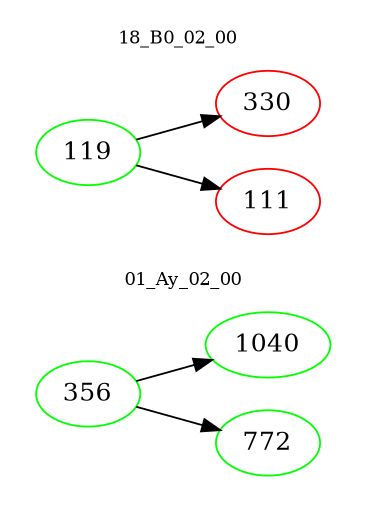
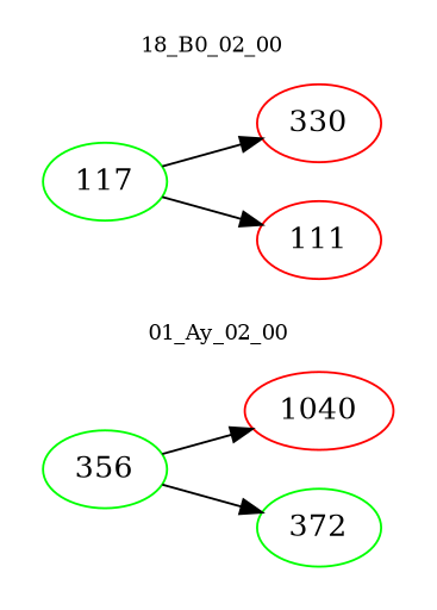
  digraph {
    rankdir=LR
    node [color=green]
    edge [color=black]
    n1 [label=356]
-   n2 [label=772]
-   n3 [label=1040]
-   n4 [label=119]
+   n2 [label=372]
+   n3 [color=red label=1040]
+   n4 [label=117]
    n5 [color=red label=111]
    n6 [color=red label=330]
    subgraph cluster_1 {
      color=white
      fontsize=10
      label="01_Ay_02_00"
      n1
      n2
      n3
    }
    subgraph cluster_2 {
      color=white
      fontsize=10
      label="18_B0_02_00"
      n4
      n5
      n6
    }
    n1 -> n2
    n1 -> n3
    n4 -> n5
    n4 -> n6
  }
